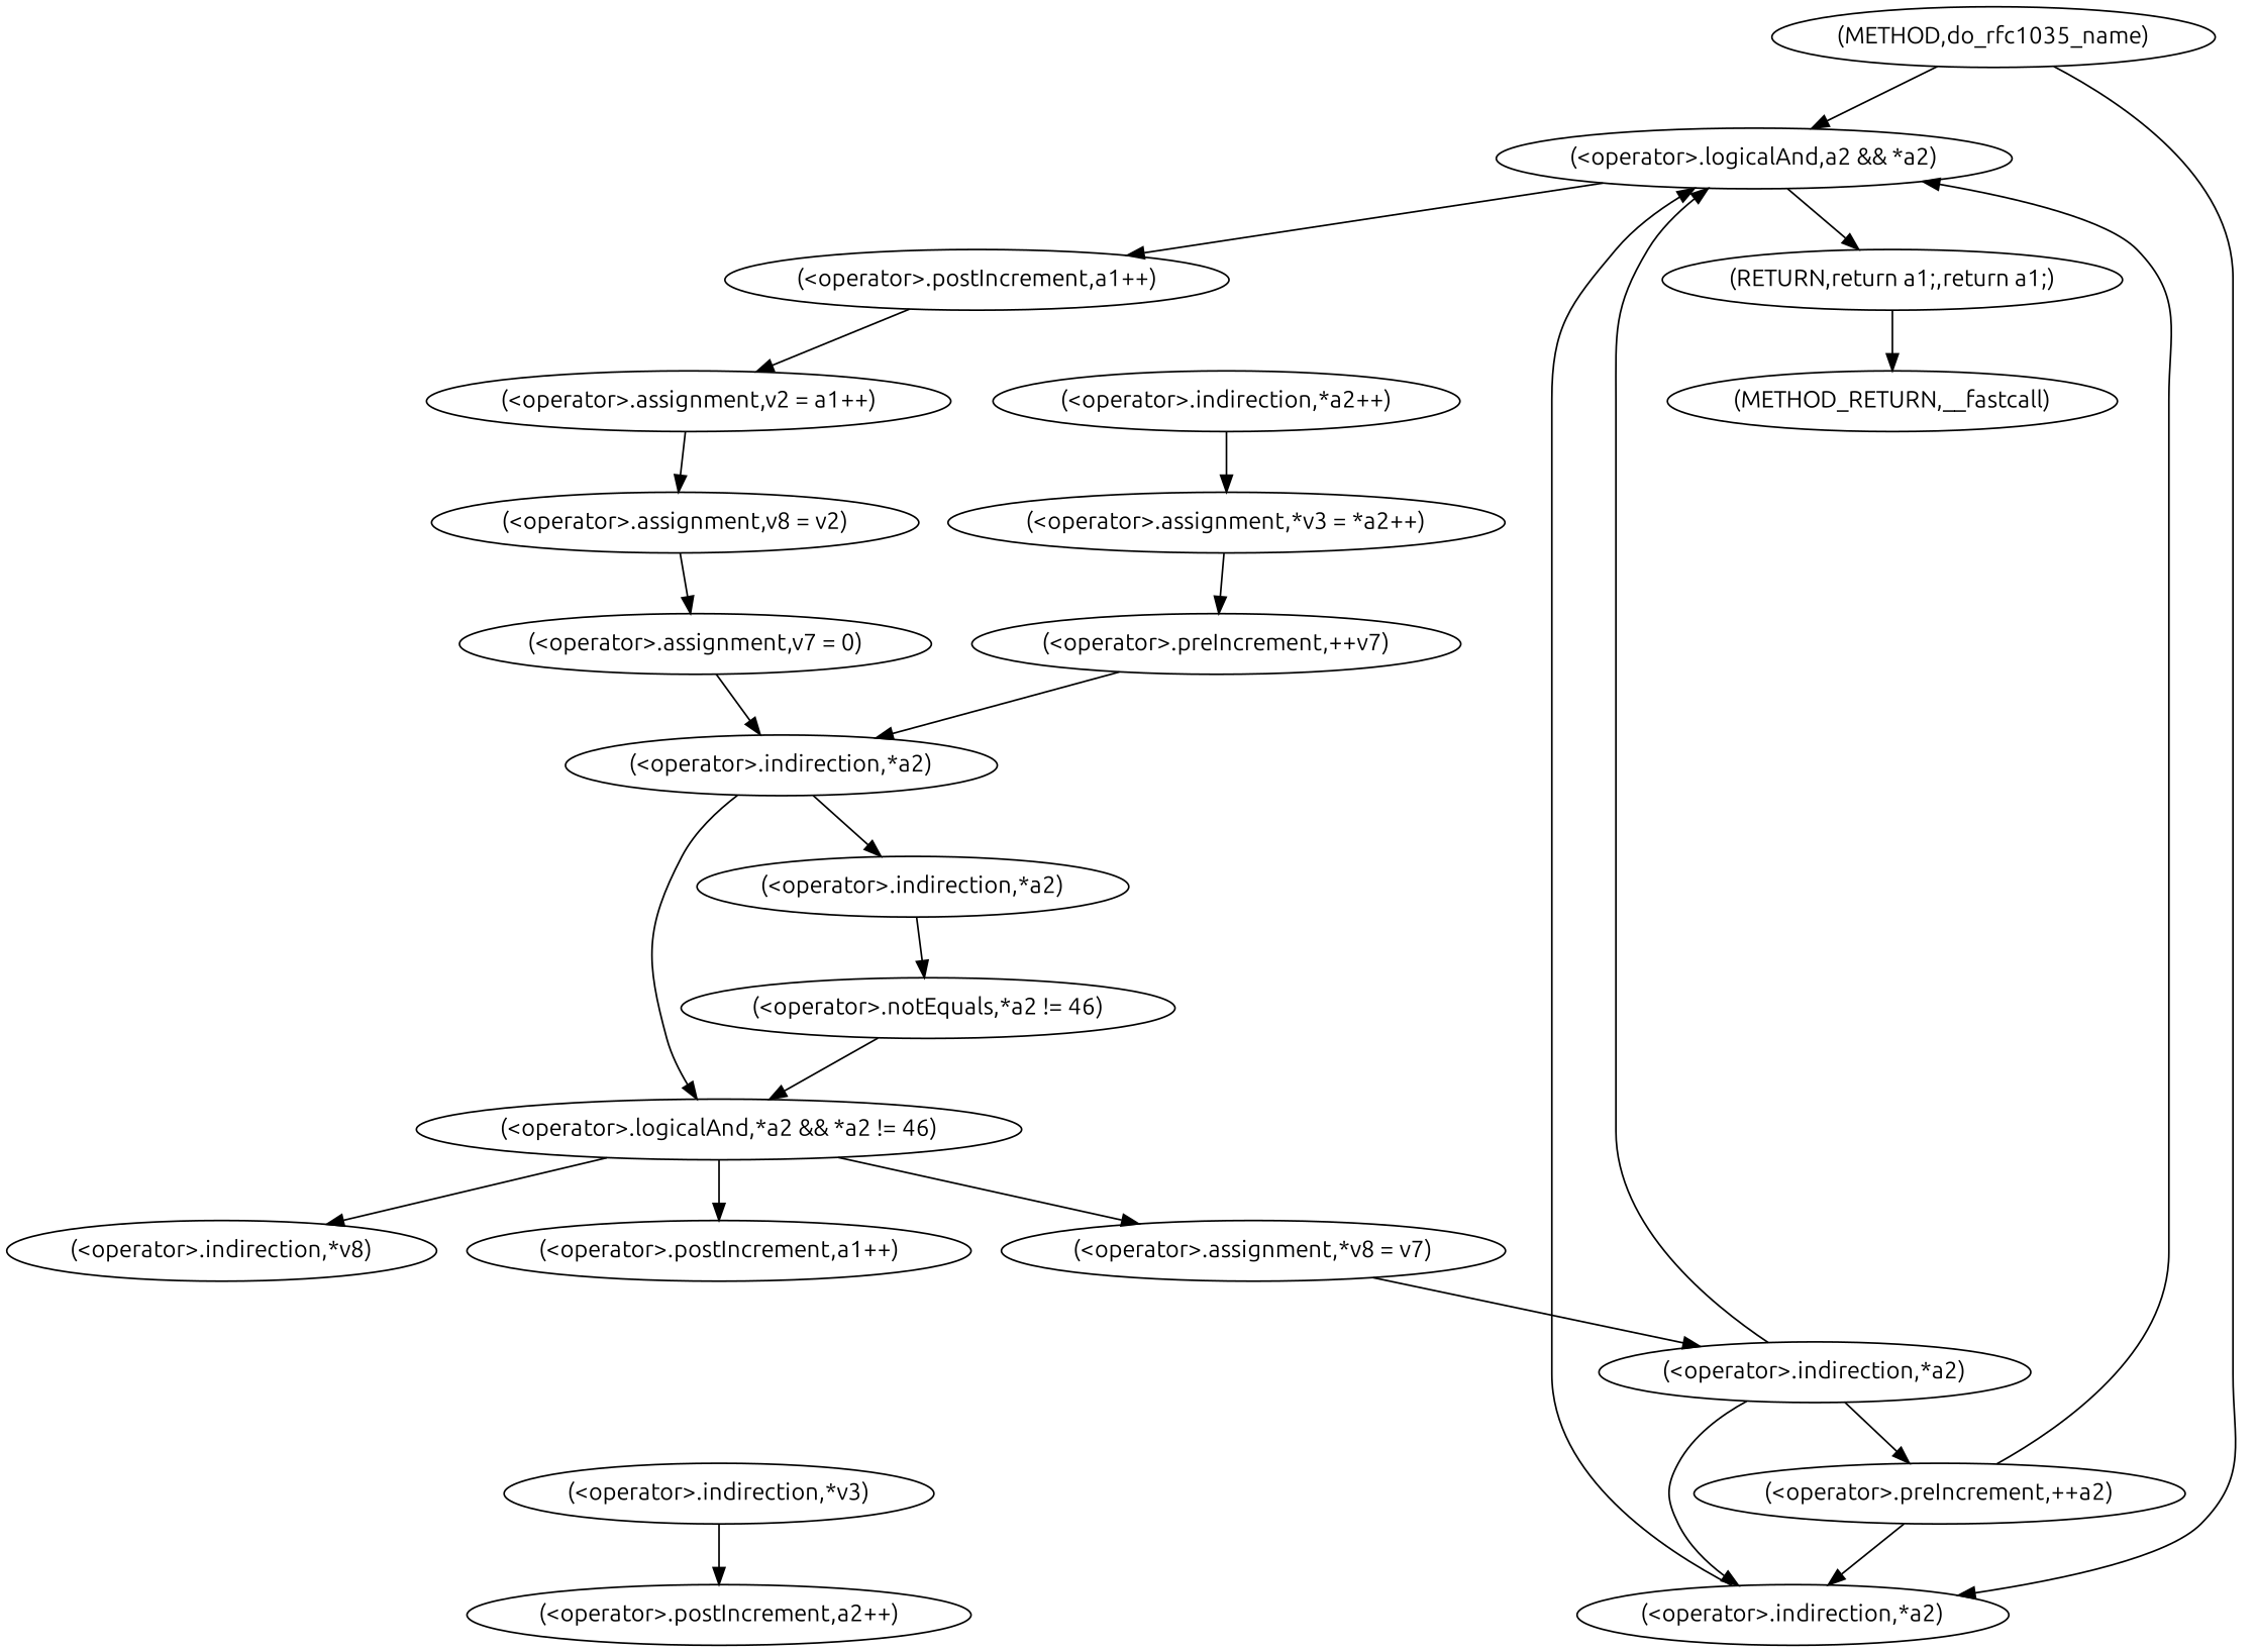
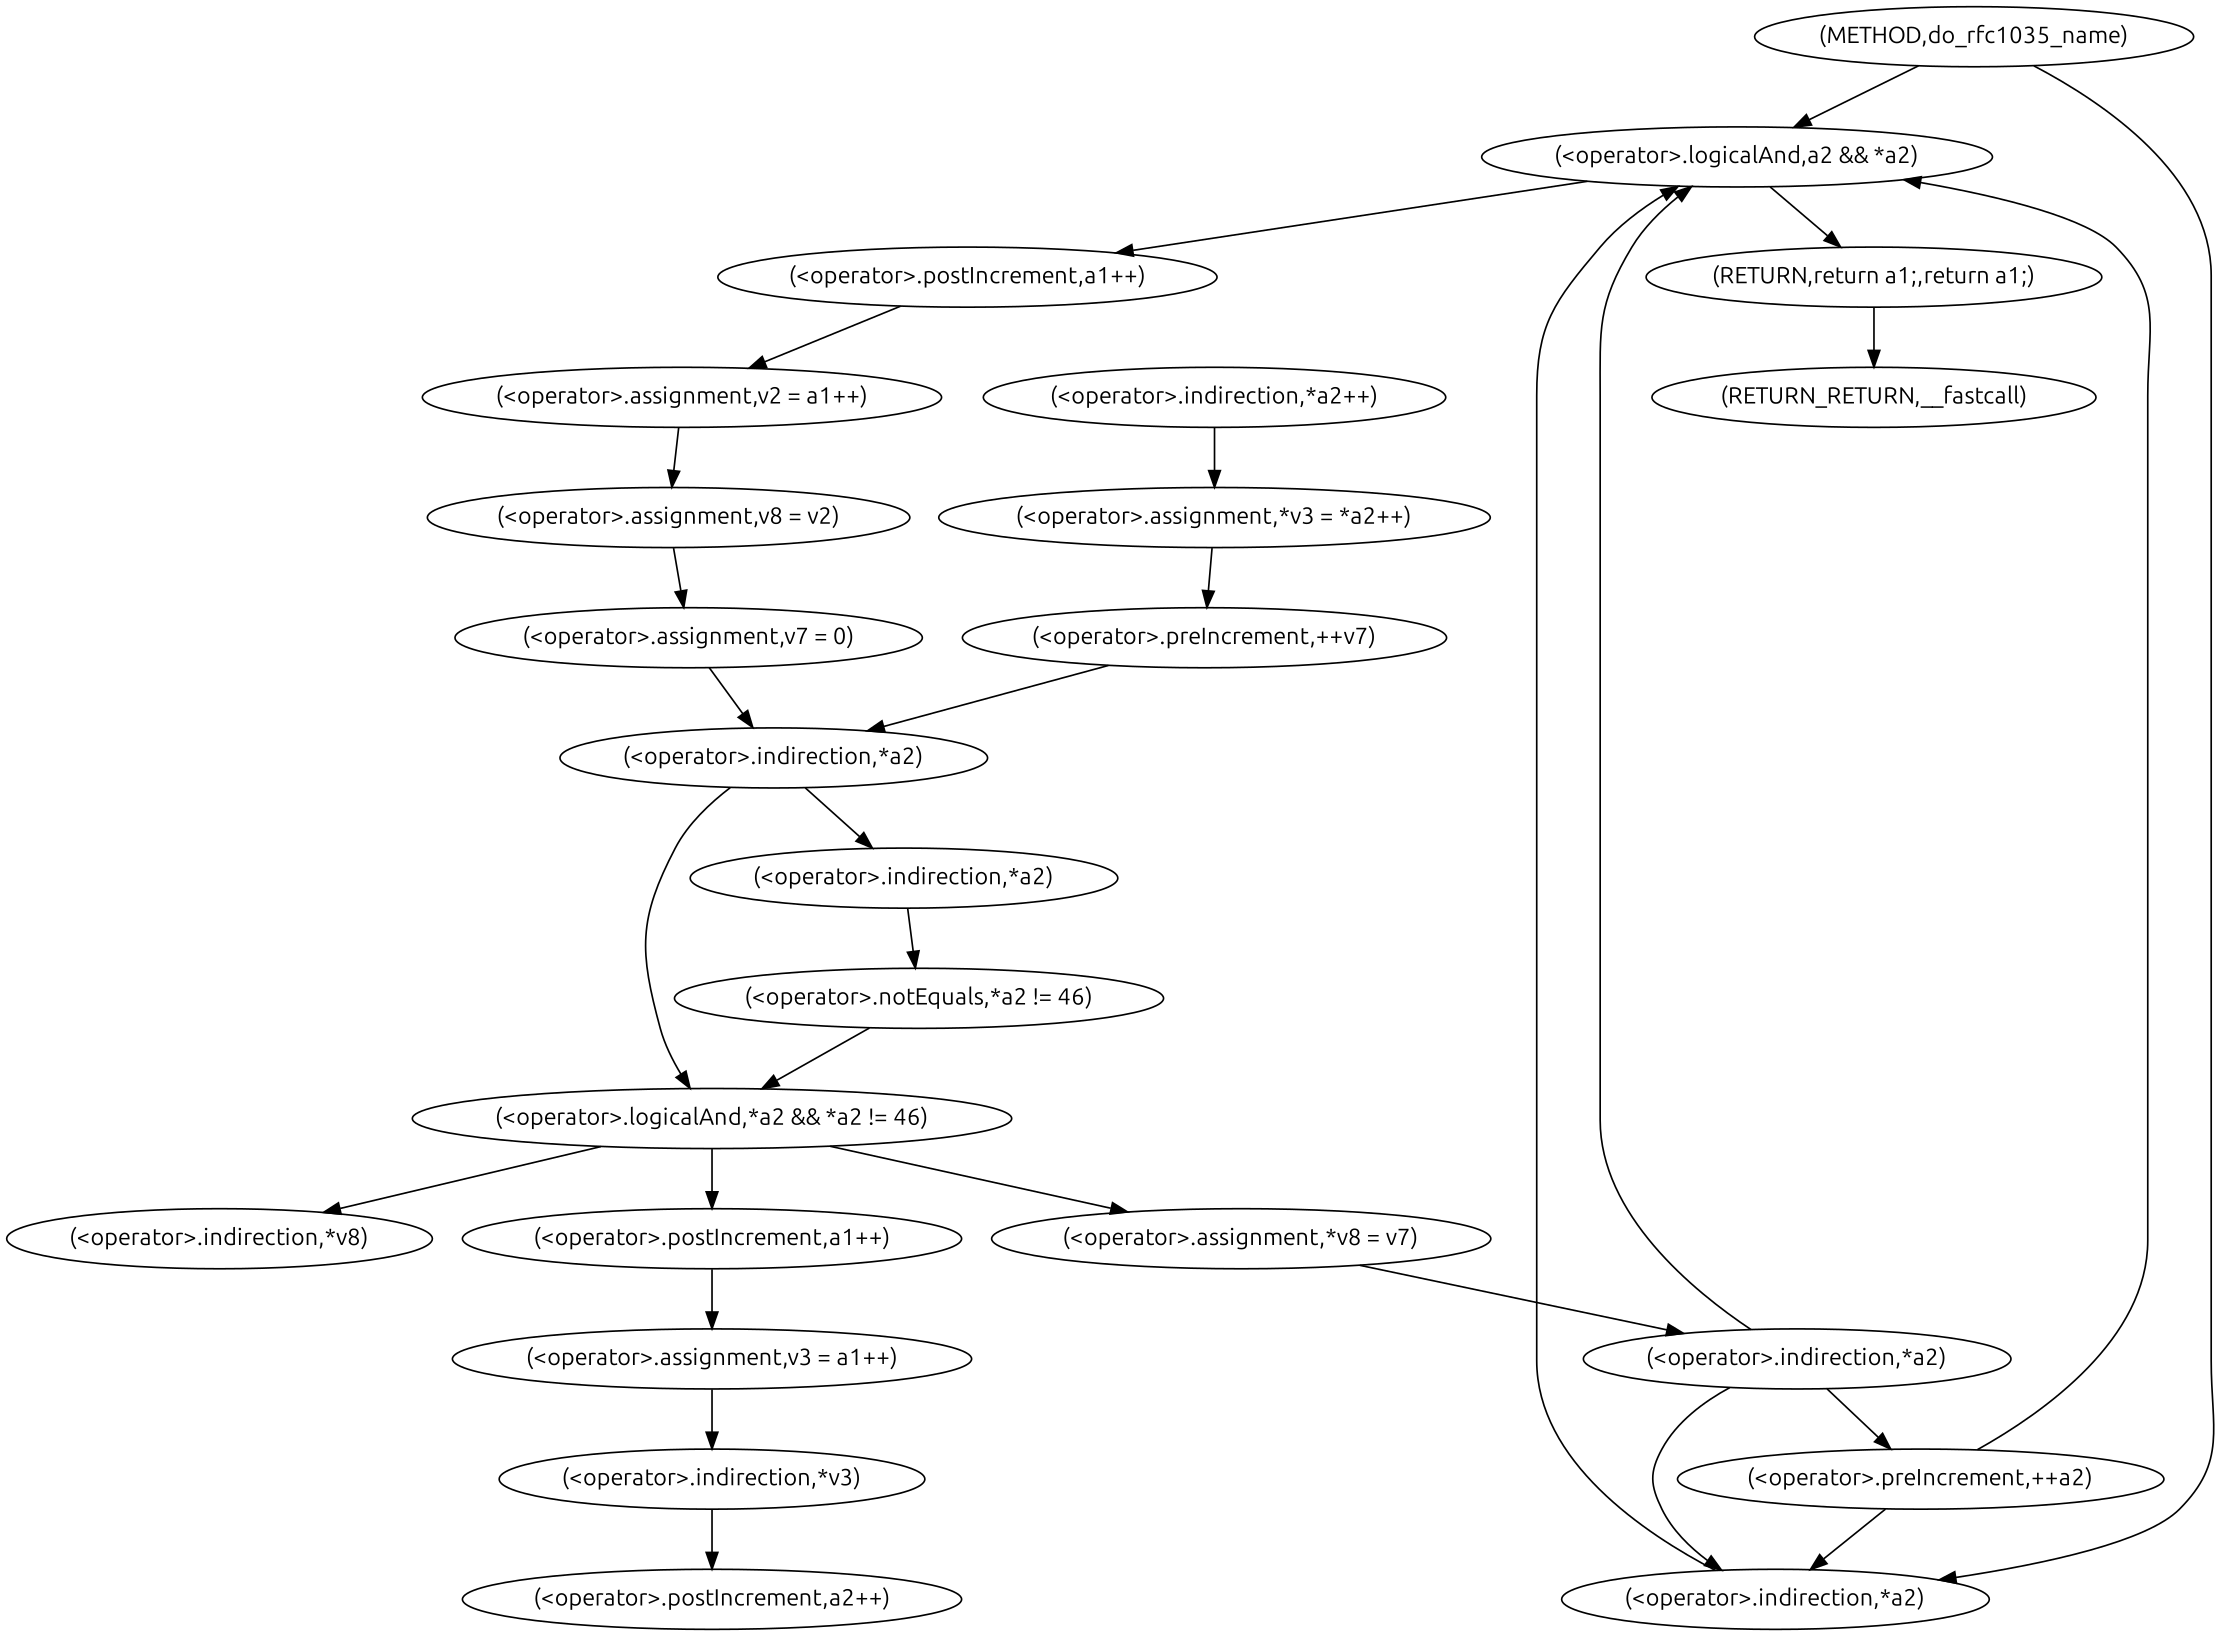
  digraph {
    fontname=Ubuntu
    node [fontname=Ubuntu]
    edge [fontname=Ubuntu]
    n1 [label="(<operator>.logicalAnd,a2 && *a2)"]
    n2 [label="(<operator>.postIncrement,a1++)"]
    n3 [label="(RETURN,return a1;,return a1;)"]
    n4 [label="(<operator>.assignment,v2 = a1++)"]
-   n5 [label="(METHOD_RETURN,__fastcall)"]
+   n5 [label="(RETURN_RETURN,__fastcall)"]
    n6 [label="(<operator>.indirection,*a2)"]
    n7 [label="(<operator>.assignment,v8 = v2)"]
    n8 [label="(<operator>.assignment,v7 = 0)"]
    n9 [label="(<operator>.indirection,*a2)"]
    n10 [label="(<operator>.logicalAnd,*a2 && *a2 != 46)"]
    n11 [label="(<operator>.indirection,*a2)"]
    n12 [label="(<operator>.postIncrement,a1++)"]
    n13 [label="(<operator>.indirection,*v8)"]
    n14 [label="(<operator>.assignment,*v8 = v7)"]
+   n15 [label="(<operator>.assignment,v3 = a1++)"]
    n16 [label="(<operator>.notEquals,*a2 != 46)"]
    n17 [label="(<operator>.indirection,*v3)"]
    n18 [label="(<operator>.postIncrement,a2++)"]
    n19 [label="(<operator>.assignment,*v3 = *a2++)"]
    n20 [label="(<operator>.preIncrement,++v7)"]
    n21 [label="(<operator>.indirection,*a2++)"]
    n22 [label="(<operator>.indirection,*a2)"]
    n23 [label="(<operator>.preIncrement,++a2)"]
    n24 [label="(METHOD,do_rfc1035_name)"]
    n1 -> n2
    n1 -> n3
    n2 -> n4
    n3 -> n5
    n4 -> n7
    n6 -> n1
    n7 -> n8
    n8 -> n9
    n9 -> n10
    n9 -> n11
    n10 -> n12
    n10 -> n13
    n10 -> n14
    n11 -> n16
+   n12 -> n15
    n14 -> n22
+   n15 -> n17
    n16 -> n10
    n17 -> n18
    n19 -> n20
    n20 -> n9
    n21 -> n19
    n22 -> n1
    n22 -> n6
    n22 -> n23
    n23 -> n1
    n23 -> n6
    n24 -> n1
    n24 -> n6
  }
